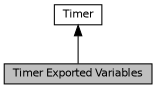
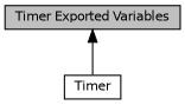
  digraph {
    rankdir=TB
    node [color=black fontname=Helvetica fontsize=10 shape=record style=filled]
    n1 [fillcolor=white height=0.2 label=Timer width=0.4]
    n2 [fillcolor=grey75 fontcolor=black height=0.2 label="Timer Exported Variables" width=0.4]
-   n1 -> n2 [dir=back fontname=Helvetica fontsize=10 labelfontname=Helvetica labelfontsize=10 shape=plaintext style=solid]
+   n2 -> n1 [dir=back fontname=Helvetica fontsize=10 labelfontname=Helvetica labelfontsize=10 shape=plaintext style=solid]
  }
